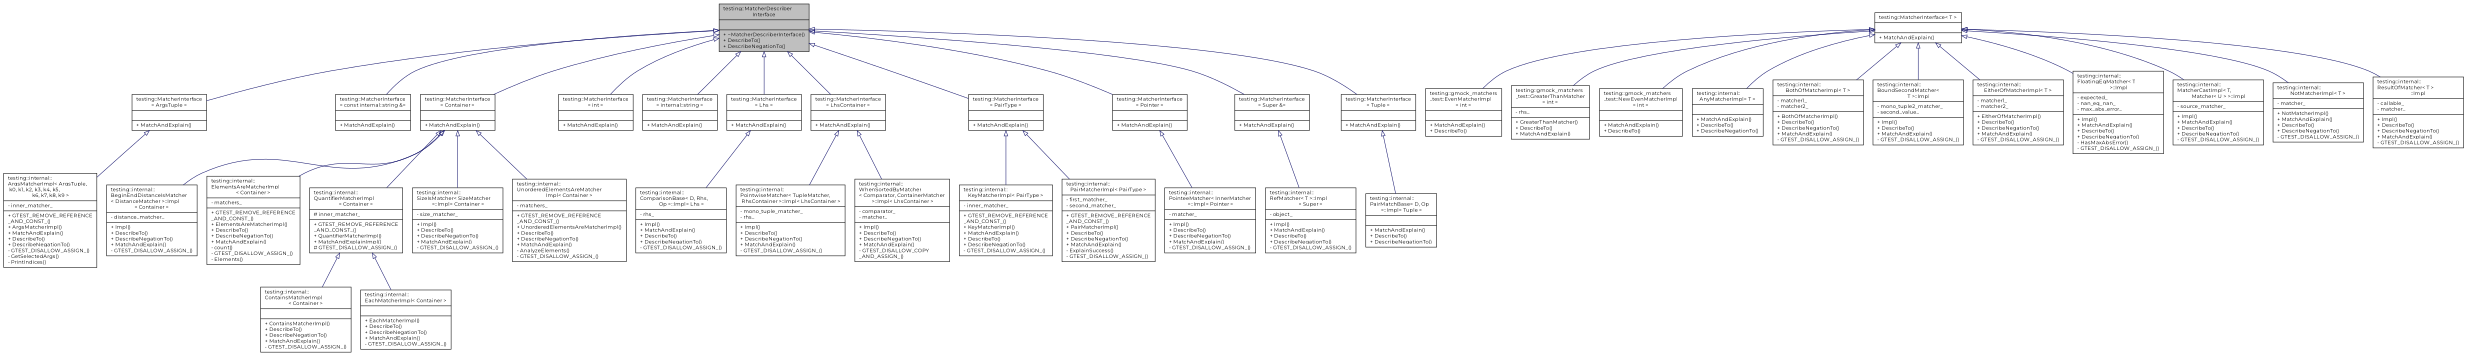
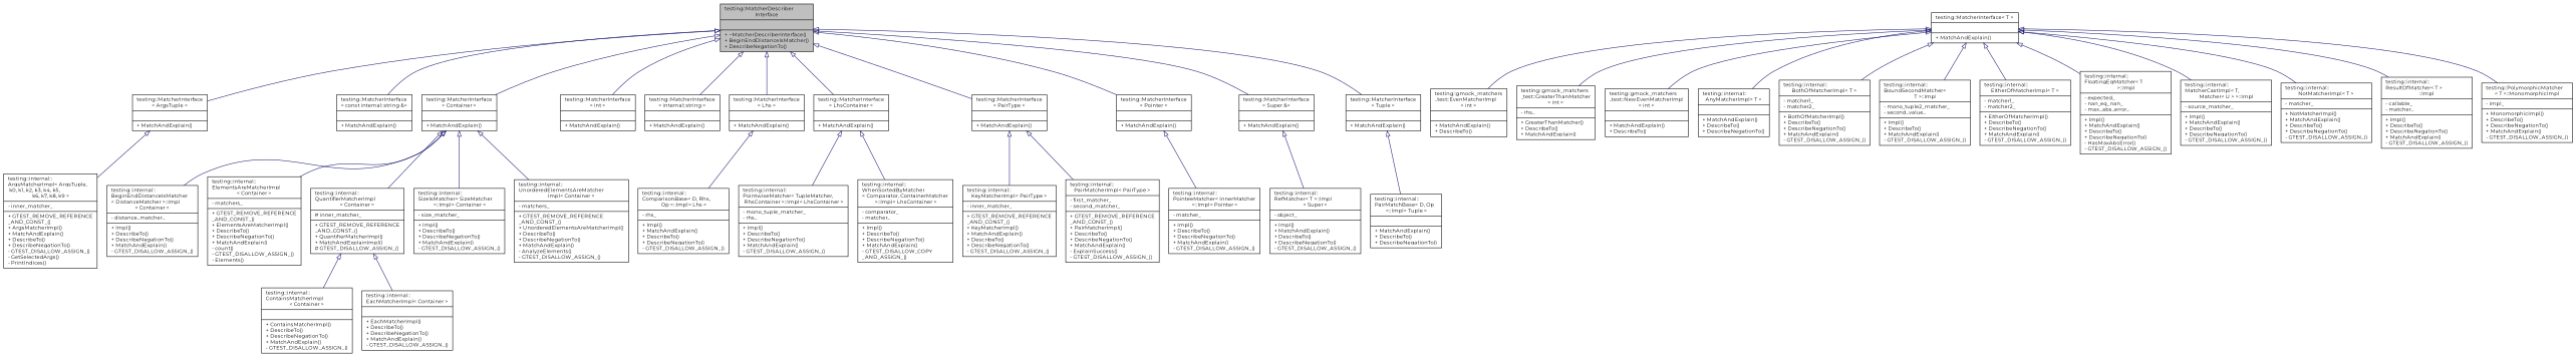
  digraph {
    fontname=Montserrat
    node [color=black fillcolor=white fontname=Montserrat fontsize=10 shape=record style=filled]
    edge [arrowtail=onormal color=midnightblue dir=back fontname=Montserrat fontsize=10 labelfontname=Helvetica labelfontsize=10 style=solid]
-   n1 [fillcolor=grey75 fontcolor=black height=0.2 label="{testing::MatcherDescriber\lInterface\n||+ ~MatcherDescriberInterface()\l+ DescribeTo()\l+ DescribeNegationTo()\l}" width=0.4]
+   n1 [fillcolor=grey75 fontcolor=black height=0.2 label="{testing::MatcherDescriber\lInterface\n||+ ~MatcherDescriberInterface()\l+ BeginEndDistanceIsMatcher()\l+ DescribeNegationTo()\l}" width=0.4]
    n2 [height=0.2 label="{testing::MatcherInterface\l\< ArgsTuple \>\n||+ MatchAndExplain()\l}" width=0.4]
    n3 [height=0.2 label="{testing::MatcherInterface\l\< const internal::string &\>\n||+ MatchAndExplain()\l}" width=0.4]
    n4 [height=0.2 label="{testing::MatcherInterface\l\< Container \>\n||+ MatchAndExplain()\l}" width=0.4]
    n5 [height=0.2 label="{testing::MatcherInterface\l\< int \>\n||+ MatchAndExplain()\l}" width=0.4]
    n6 [height=0.2 label="{testing::MatcherInterface\l\< internal::string \>\n||+ MatchAndExplain()\l}" width=0.4]
    n7 [height=0.2 label="{testing::MatcherInterface\l\< Lhs \>\n||+ MatchAndExplain()\l}" width=0.4]
    n8 [height=0.2 label="{testing::MatcherInterface\l\< LhsContainer \>\n||+ MatchAndExplain()\l}" width=0.4]
    n9 [height=0.2 label="{testing::MatcherInterface\l\< PairType \>\n||+ MatchAndExplain()\l}" width=0.4]
    n10 [height=0.2 label="{testing::MatcherInterface\l\< Pointer \>\n||+ MatchAndExplain()\l}" width=0.4]
    n11 [height=0.2 label="{testing::MatcherInterface\l\< Super &\>\n||+ MatchAndExplain()\l}" width=0.4]
    n12 [height=0.2 label="{testing::MatcherInterface\l\< Tuple \>\n||+ MatchAndExplain()\l}" width=0.4]
    n13 [height=0.2 label="{testing::internal::\lArgsMatcherImpl\< ArgsTuple,\l k0, k1, k2, k3, k4, k5,\l k6, k7, k8, k9 \>\n|- inner_matcher_\l|+ GTEST_REMOVE_REFERENCE\l_AND_CONST_()\l+ ArgsMatcherImpl()\l+ MatchAndExplain()\l+ DescribeTo()\l+ DescribeNegationTo()\l- GTEST_DISALLOW_ASSIGN_()\l- GetSelectedArgs()\l- PrintIndices()\l}" width=0.4]
    n14 [height=0.2 label="{testing::internal::\lBeginEndDistanceIsMatcher\l\< DistanceMatcher \>::Impl\l\< Container \>\n|- distance_matcher_\l|+ Impl()\l+ DescribeTo()\l+ DescribeNegationTo()\l+ MatchAndExplain()\l- GTEST_DISALLOW_ASSIGN_()\l}" width=0.4]
    n15 [height=0.2 label="{testing::internal::\lElementsAreMatcherImpl\l\< Container \>\n|- matchers_\l|+ GTEST_REMOVE_REFERENCE\l_AND_CONST_()\l+ ElementsAreMatcherImpl()\l+ DescribeTo()\l+ DescribeNegationTo()\l+ MatchAndExplain()\l- count()\l- GTEST_DISALLOW_ASSIGN_()\l- Elements()\l}" width=0.4]
    n16 [height=0.2 label="{testing::internal::\lQuantifierMatcherImpl\l\< Container \>\n|# inner_matcher_\l|+ GTEST_REMOVE_REFERENCE\l_AND_CONST_()\l+ QuantifierMatcherImpl()\l+ MatchAndExplainImpl()\l# GTEST_DISALLOW_ASSIGN_()\l}" width=0.4]
    n17 [height=0.2 label="{testing::internal::\lSizeIsMatcher\< SizeMatcher\l \>::Impl\< Container \>\n|- size_matcher_\l|+ Impl()\l+ DescribeTo()\l+ DescribeNegationTo()\l+ MatchAndExplain()\l- GTEST_DISALLOW_ASSIGN_()\l}" width=0.4]
    n18 [height=0.2 label="{testing::internal::\lUnorderedElementsAreMatcher\lImpl\< Container \>\n|- matchers_\l|+ GTEST_REMOVE_REFERENCE\l_AND_CONST_()\l+ UnorderedElementsAreMatcherImpl()\l+ DescribeTo()\l+ DescribeNegationTo()\l+ MatchAndExplain()\l- AnalyzeElements()\l- GTEST_DISALLOW_ASSIGN_()\l}" width=0.4]
    n19 [height=0.2 label="{testing::internal::\lComparisonBase\< D, Rhs,\l Op \>::Impl\< Lhs \>\n|- rhs_\l|+ Impl()\l+ MatchAndExplain()\l+ DescribeTo()\l+ DescribeNegationTo()\l- GTEST_DISALLOW_ASSIGN_()\l}" width=0.4]
    n20 [height=0.2 label="{testing::internal::\lPointwiseMatcher\< TupleMatcher,\l RhsContainer \>::Impl\< LhsContainer \>\n|- mono_tuple_matcher_\l- rhs_\l|+ Impl()\l+ DescribeTo()\l+ DescribeNegationTo()\l+ MatchAndExplain()\l- GTEST_DISALLOW_ASSIGN_()\l}" width=0.4]
    n21 [height=0.2 label="{testing::internal::\lWhenSortedByMatcher\l\< Comparator, ContainerMatcher\l \>::Impl\< LhsContainer \>\n|- comparator_\l- matcher_\l|+ Impl()\l+ DescribeTo()\l+ DescribeNegationTo()\l+ MatchAndExplain()\l- GTEST_DISALLOW_COPY\l_AND_ASSIGN_()\l}" width=0.4]
    n22 [height=0.2 label="{testing::internal::\lKeyMatcherImpl\< PairType \>\n|- inner_matcher_\l|+ GTEST_REMOVE_REFERENCE\l_AND_CONST_()\l+ KeyMatcherImpl()\l+ MatchAndExplain()\l+ DescribeTo()\l+ DescribeNegationTo()\l- GTEST_DISALLOW_ASSIGN_()\l}" width=0.4]
    n23 [height=0.2 label="{testing::internal::\lPairMatcherImpl\< PairType \>\n|- first_matcher_\l- second_matcher_\l|+ GTEST_REMOVE_REFERENCE\l_AND_CONST_()\l+ PairMatcherImpl()\l+ DescribeTo()\l+ DescribeNegationTo()\l+ MatchAndExplain()\l- ExplainSuccess()\l- GTEST_DISALLOW_ASSIGN_()\l}" width=0.4]
    n24 [height=0.2 label="{testing::internal::\lPointeeMatcher\< InnerMatcher\l \>::Impl\< Pointer \>\n|- matcher_\l|+ Impl()\l+ DescribeTo()\l+ DescribeNegationTo()\l+ MatchAndExplain()\l- GTEST_DISALLOW_ASSIGN_()\l}" width=0.4]
    n25 [height=0.2 label="{testing::internal::\lRefMatcher\< T \>::Impl\l\< Super \>\n|- object_\l|+ Impl()\l+ MatchAndExplain()\l+ DescribeTo()\l+ DescribeNegationTo()\l- GTEST_DISALLOW_ASSIGN_()\l}" width=0.4]
    n26 [height=0.2 label="{testing::internal::\lPairMatchBase\< D, Op\l \>::Impl\< Tuple \>\n||+ MatchAndExplain()\l+ DescribeTo()\l+ DescribeNegationTo()\l}" width=0.4]
    n27 [height=0.2 label="{testing::MatcherInterface\< T \>\n||+ MatchAndExplain()\l}" width=0.4]
    n28 [height=0.2 label="{testing::gmock_matchers\l_test::EvenMatcherImpl\l\< int \>\n||+ MatchAndExplain()\l+ DescribeTo()\l}" width=0.4]
    n29 [height=0.2 label="{testing::gmock_matchers\l_test::GreaterThanMatcher\l\< int \>\n|- rhs_\l|+ GreaterThanMatcher()\l+ DescribeTo()\l+ MatchAndExplain()\l}" width=0.4]
    n30 [height=0.2 label="{testing::gmock_matchers\l_test::NewEvenMatcherImpl\l\< int \>\n||+ MatchAndExplain()\l+ DescribeTo()\l}" width=0.4]
    n31 [height=0.2 label="{testing::internal::\lAnyMatcherImpl\< T \>\n||+ MatchAndExplain()\l+ DescribeTo()\l+ DescribeNegationTo()\l}" width=0.4]
    n32 [height=0.2 label="{testing::internal::\lBothOfMatcherImpl\< T \>\n|- matcher1_\l- matcher2_\l|+ BothOfMatcherImpl()\l+ DescribeTo()\l+ DescribeNegationTo()\l+ MatchAndExplain()\l- GTEST_DISALLOW_ASSIGN_()\l}" width=0.4]
    n33 [height=0.2 label="{testing::internal::\lBoundSecondMatcher\<\l T \>::Impl\n|- mono_tuple2_matcher_\l- second_value_\l|+ Impl()\l+ DescribeTo()\l+ MatchAndExplain()\l- GTEST_DISALLOW_ASSIGN_()\l}" width=0.4]
    n34 [height=0.2 label="{testing::internal::\lEitherOfMatcherImpl\< T \>\n|- matcher1_\l- matcher2_\l|+ EitherOfMatcherImpl()\l+ DescribeTo()\l+ DescribeNegationTo()\l+ MatchAndExplain()\l- GTEST_DISALLOW_ASSIGN_()\l}" width=0.4]
    n35 [height=0.2 label="{testing::internal::\lFloatingEqMatcher\< T\l \>::Impl\n|- expected_\l- nan_eq_nan_\l- max_abs_error_\l|+ Impl()\l+ MatchAndExplain()\l+ DescribeTo()\l+ DescribeNegationTo()\l- HasMaxAbsError()\l- GTEST_DISALLOW_ASSIGN_()\l}" width=0.4]
    n36 [height=0.2 label="{testing::internal::\lMatcherCastImpl\< T,\l Matcher\< U \> \>::Impl\n|- source_matcher_\l|+ Impl()\l+ MatchAndExplain()\l+ DescribeTo()\l+ DescribeNegationTo()\l- GTEST_DISALLOW_ASSIGN_()\l}" width=0.4]
    n37 [height=0.2 label="{testing::internal::\lNotMatcherImpl\< T \>\n|- matcher_\l|+ NotMatcherImpl()\l+ MatchAndExplain()\l+ DescribeTo()\l+ DescribeNegationTo()\l- GTEST_DISALLOW_ASSIGN_()\l}" width=0.4]
    n38 [height=0.2 label="{testing::internal::\lResultOfMatcher\< T \>\l::Impl\n|- callable_\l- matcher_\l|+ Impl()\l+ DescribeTo()\l+ DescribeNegationTo()\l+ MatchAndExplain()\l- GTEST_DISALLOW_ASSIGN_()\l}" width=0.4]
+   n39 [height=0.2 label="{testing::PolymorphicMatcher\l\< T \>::MonomorphicImpl\n|- impl_\l|+ MonomorphicImpl()\l+ DescribeTo()\l+ DescribeNegationTo()\l+ MatchAndExplain()\l- GTEST_DISALLOW_ASSIGN_()\l}" width=0.4]
    n40 [height=0.2 label="{testing::internal::\lContainsMatcherImpl\l\< Container \>\n||+ ContainsMatcherImpl()\l+ DescribeTo()\l+ DescribeNegationTo()\l+ MatchAndExplain()\l- GTEST_DISALLOW_ASSIGN_()\l}" width=0.4]
    n41 [height=0.2 label="{testing::internal::\lEachMatcherImpl\< Container \>\n||+ EachMatcherImpl()\l+ DescribeTo()\l+ DescribeNegationTo()\l+ MatchAndExplain()\l- GTEST_DISALLOW_ASSIGN_()\l}" width=0.4]
    n1 -> n2
    n1 -> n3
    n1 -> n4
    n1 -> n5
    n1 -> n6
    n1 -> n7
    n1 -> n8
    n1 -> n9
    n1 -> n10
    n1 -> n11
    n1 -> n12
    n2 -> n13
    n4 -> n14
    n4 -> n15
    n4 -> n16
    n4 -> n17
    n4 -> n18
    n7 -> n19
    n8 -> n20
    n8 -> n21
    n9 -> n22
    n9 -> n23
    n10 -> n24
    n11 -> n25
    n12 -> n26
    n16 -> n40
    n16 -> n41
    n27 -> n28
    n27 -> n29
    n27 -> n30
    n27 -> n31
    n27 -> n32
    n27 -> n33
    n27 -> n34
    n27 -> n35
    n27 -> n36
    n27 -> n37
    n27 -> n38
+   n27 -> n39
  }
